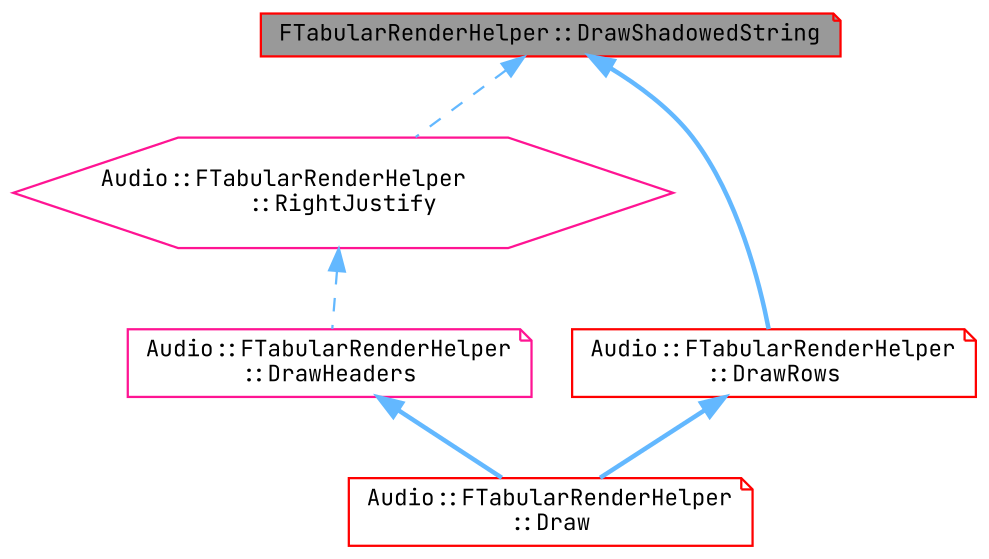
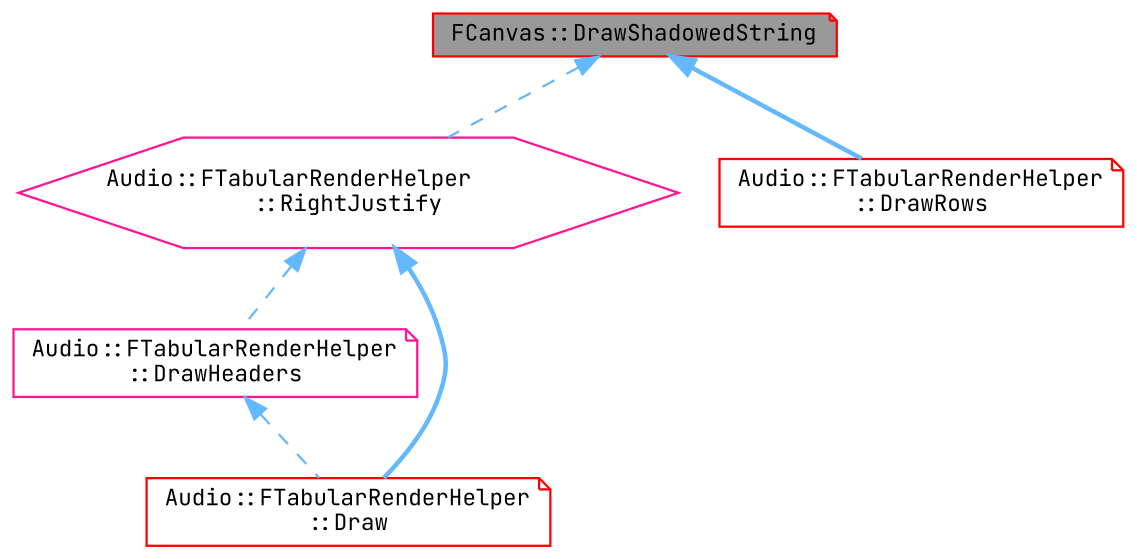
  digraph {
    fontname="JetBrains Mono"
    rankdir=TB
    node [color=red fillcolor=white fontname="JetBrains Mono" fontsize=10 shape=note style=filled]
    edge [color=steelblue1 dir=back fontname="JetBrains Mono" fontsize=10 labelfontname=Helvetica labelfontsize=10 style=dashed]
-   n1 [fillcolor=grey60 fontcolor=black height=0.2 label="FTabularRenderHelper::DrawShadowedString" width=0.4]
+   n1 [fillcolor=grey60 fontcolor=black height=0.2 label="FCanvas::DrawShadowedString" width=0.4]
    n2 [color=deeppink height=0.2 label="Audio::FTabularRenderHelper\l::RightJustify" shape=hexagon width=0.4]
    n3 [height=0.2 label="Audio::FTabularRenderHelper\l::DrawRows" width=0.4]
    n4 [color=deeppink height=0.2 label="Audio::FTabularRenderHelper\l::DrawHeaders" width=0.4]
    n5 [height=0.2 label="Audio::FTabularRenderHelper\l::Draw" width=0.4]
    n1 -> n2
    n1 -> n3 [style=bold]
    n2 -> n4
-   n3 -> n5 [style=bold]
-   n4 -> n5 [style=bold]
+   n2 -> n5 [style=bold]
+   n4 -> n5
  }
